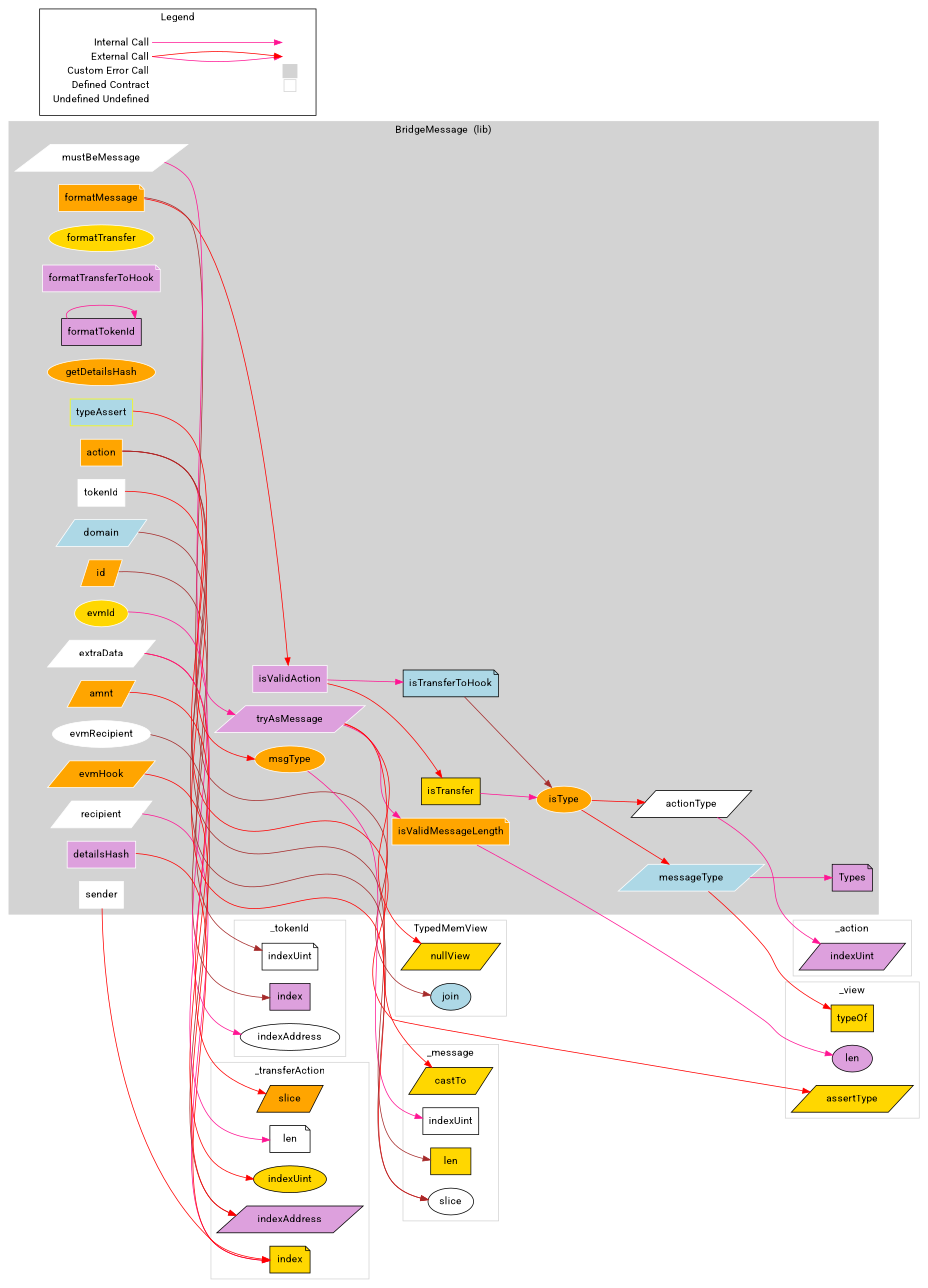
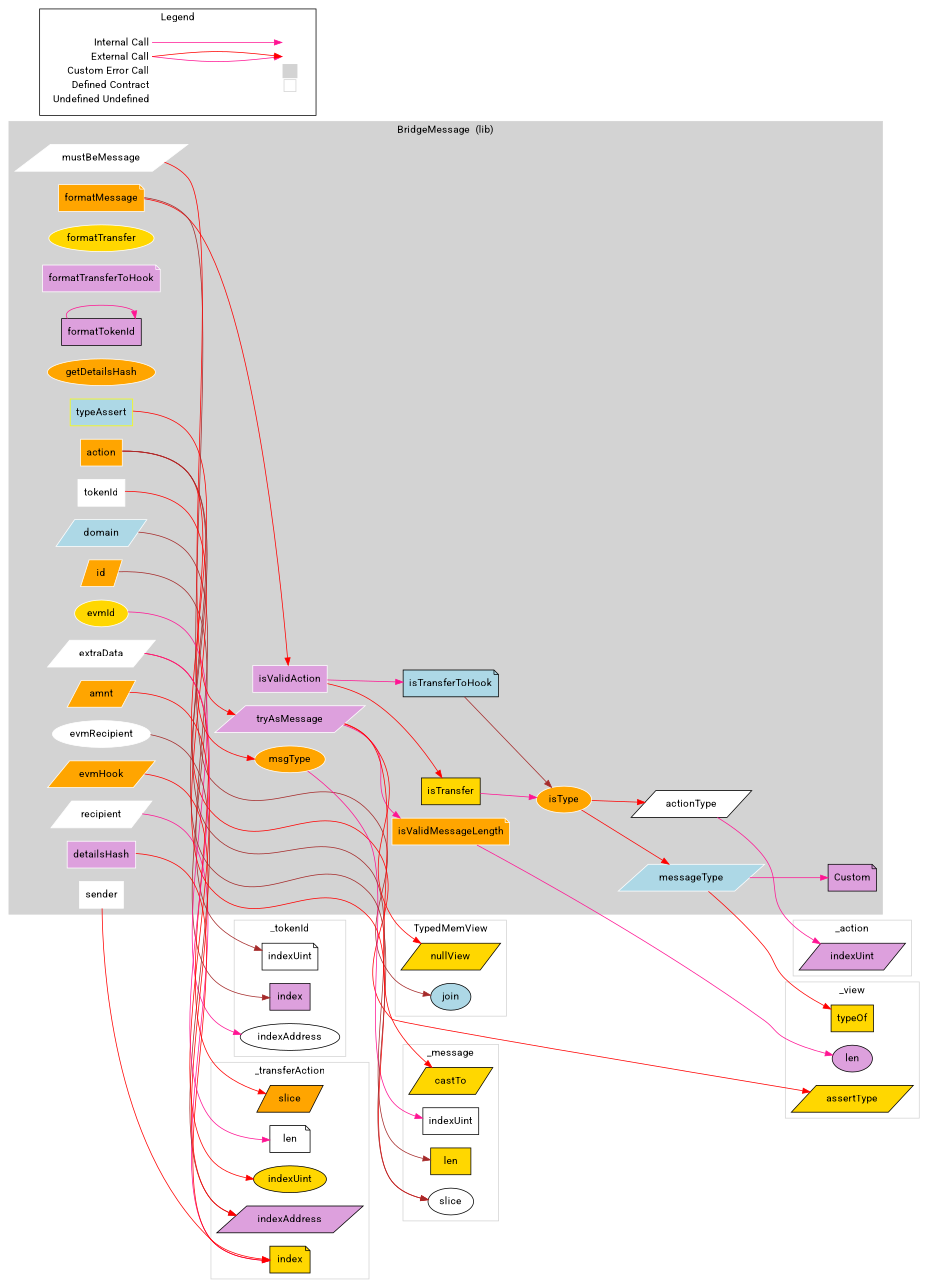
  digraph {
    compound=true
    fontname=Roboto
    rankdir=LR
    node [fillcolor=white fontname=Roboto shape=parallelogram style=filled]
    edge [color=red fontname=Roboto]
    n1 [color=yellow fillcolor=lightblue label=typeAssert shape=box]
    n2 [color=white fillcolor=plum label=isValidAction shape=box]
    n3 [color=white fillcolor=orange label=isValidMessageLength shape=note]
    n4 [color=white fillcolor=orange label=formatMessage shape=note]
    n5 [color=white fillcolor=lightblue label=messageType]
    n6 [color=white fillcolor=orange label=isType shape=ellipse]
    n7 [fillcolor=gold label=isTransfer shape=box]
    n8 [fillcolor=lightblue label=isTransferToHook shape=note]
    n9 [color=white fillcolor=gold label=formatTransfer shape=ellipse]
    n10 [color=white fillcolor=plum label=formatTransferToHook shape=note]
    n11 [fillcolor=plum label=formatTokenId shape=box]
    n12 [color=white fillcolor=orange label=getDetailsHash shape=ellipse]
    n13 [color=white fillcolor=lightblue label=domain]
    n14 [color=white fillcolor=orange label=id]
    n15 [color=white fillcolor=gold label=evmId shape=ellipse]
    n16 [color=white fillcolor=orange label=msgType shape=ellipse]
    n17 [label=actionType]
    n18 [color=white label=recipient]
    n19 [color=white label=evmRecipient shape=ellipse]
    n20 [color=white fillcolor=orange label=amnt]
    n21 [color=white fillcolor=plum label=detailsHash shape=box]
    n22 [color=white label=tokenId shape=box]
    n23 [color=white fillcolor=orange label=evmHook]
    n24 [color=white label=sender shape=box]
    n25 [color=white label=extraData]
    n26 [color=white fillcolor=orange label=action shape=box]
    n27 [color=white fillcolor=plum label=tryAsMessage]
    n28 [color=white label=mustBeMessage]
-   n29 [fillcolor=plum label=Types shape=note]
+   n29 [fillcolor=plum label=Custom shape=note]
    n30 [fillcolor=gold label=assertType]
    n31 [fillcolor=plum label=len shape=ellipse]
    n32 [fillcolor=gold label=typeOf shape=box]
    n33 [fillcolor=lightblue label=join shape=ellipse]
    n34 [fillcolor=gold label=nullView]
    n35 [label=<<table border="0" cellpadding="2" cellspacing="0" cellborder="0">   <tr><td align="right" port="i1">Internal Call</td></tr>   <tr><td align="right" port="i2">External Call</td></tr>   <tr><td align="right" port="i2">Custom Error Call</td></tr>   <tr><td align="right" port="i3">Defined Contract</td></tr>   <tr><td align="right" port="i4">Undefined Undefined</td></tr>   </table>> shape=plaintext fillcolor="" style=""]
    n36 [label=<<table border="0" cellpadding="2" cellspacing="0" cellborder="0">   <tr><td port="i1">&nbsp;&nbsp;&nbsp;</td></tr>   <tr><td port="i2">&nbsp;&nbsp;&nbsp;</td></tr>   <tr><td port="i3" bgcolor="lightgray">&nbsp;&nbsp;&nbsp;</td></tr>   <tr><td port="i4">     <table border="1" cellborder="0" cellspacing="0" cellpadding="7" color="lightgray">       <tr>        <td></td>       </tr>      </table>   </td></tr>   </table>> shape=plaintext fillcolor="" style=""]
    n37 [label=indexUint shape=note]
    n38 [fillcolor=plum label=index shape=box]
    n39 [label=indexAddress shape=ellipse]
    n40 [label=indexUint shape=box]
    n41 [label=slice shape=ellipse]
    n42 [fillcolor=gold label=len shape=box]
    n43 [fillcolor=gold label=castTo]
    n44 [fillcolor=plum label=indexUint]
    n45 [fillcolor=gold label=index shape=note]
    n46 [fillcolor=plum label=indexAddress]
    n47 [fillcolor=gold label=indexUint shape=ellipse]
    n48 [fillcolor=orange label=slice]
    n49 [label=len shape=note]
    subgraph cluster_1 {
      bgcolor=lightgray
      color=lightgray
      label="BridgeMessage  (lib)"
      style=filled
      n1
      n2
      n3
      n4
      n5
      n6
      n7
      n8
      n9
      n10
      n11
      n12
      n13
      n14
      n15
      n16
      n17
      n18
      n19
      n20
      n21
      n22
      n23
      n24
      n25
      n26
      n27
      n28
      n29
    }
    subgraph cluster_2 {
      color=lightgray
      label=_view
      n30
      n31
      n32
    }
    subgraph cluster_3 {
      color=lightgray
      label=TypedMemView
      n33
      n34
    }
    subgraph cluster_4 {
      label=Legend
      n35
      n36
    }
    subgraph cluster_5 {
      color=lightgray
      label=_tokenId
      n37
      n38
      n39
    }
    subgraph cluster_6 {
      color=lightgray
      label=_message
      n40
      n41
      n42
      n43
    }
    subgraph cluster_7 {
      color=lightgray
      label=_action
      n44
    }
    subgraph cluster_8 {
      color=lightgray
      label=_transferAction
      n45
      n46
      n47
      n48
      n49
    }
    n1 -> n30
    n2 -> n7
    n2 -> n8 [color=deeppink]
    n3 -> n31 [color=deeppink]
    n4 -> n2
    n4 -> n33 [color=brown]
    n5 -> n29 [color=deeppink]
    n5 -> n32
    n6 -> n5
    n6 -> n17
    n7 -> n6 [color=deeppink]
    n8 -> n6 [color=brown]
    n11 -> n11 [color=deeppink]
    n13 -> n37 [color=brown]
    n14 -> n38 [color=brown]
    n15 -> n39 [color=deeppink]
    n16 -> n40 [color=deeppink]
    n17 -> n44 [color=deeppink]
    n18 -> n45 [color=deeppink]
    n19 -> n46 [color=brown]
    n20 -> n47
    n21 -> n45
    n22 -> n41
    n23 -> n46
    n24 -> n45
    n25 -> n48
    n25 -> n49 [color=deeppink]
    n26 -> n16
    n26 -> n41 [color=brown]
    n26 -> n42 [color=brown]
    n27 -> n3 [color=deeppink]
    n27 -> n34
    n27 -> n43
-   n28 -> n27 [color=deeppink]
+   n28 -> n27
    n35 -> n36 [color=deeppink headport="i1:w" tailport="i1:e"]
    n35 -> n36 [color=deeppink headport="i2:w" tailport="i2:e"]
    n35 -> n36 [headport="i2:w" tailport="i2:e"]
  }
